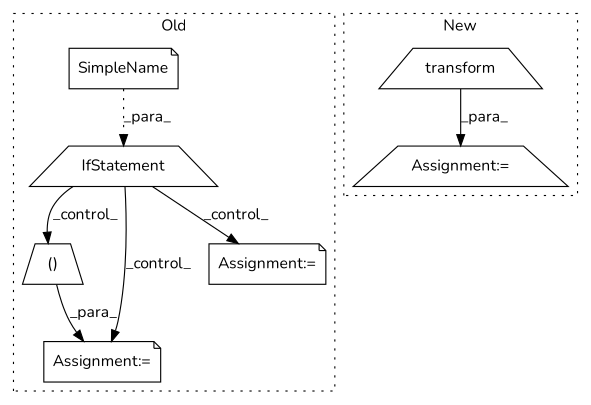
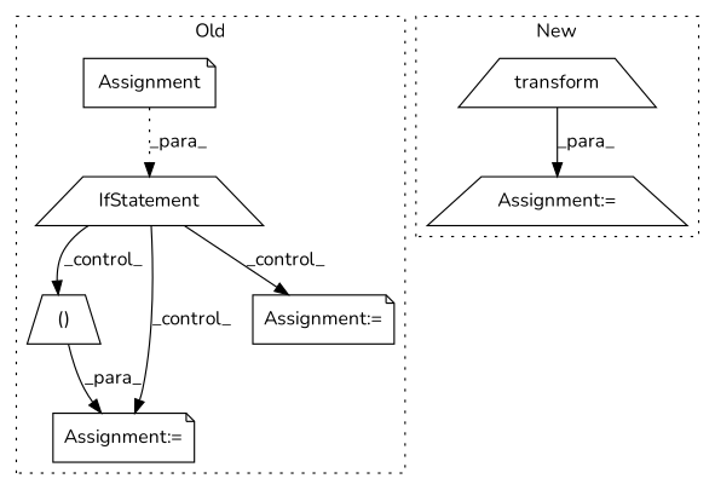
  digraph {
    fontname=Nunito
    node [a=7 fontname=Nunito l=1 shape=trapezium]
    edge [fontname=Nunito style=solid]
    n1 [a=106 l=42 label="()" s=10338]
    n2 [label="Assignment:=" s=10281 shape=note]
    n3 [a=25 l="4,2" label=IfStatement s="10218,10268"]
    n4 [label="Assignment:=" s=10942 shape=note]
-   n5 [a=42 label=SimpleName shape=note l=""]
+   n5 [a=42 label=Assignment shape=note l=""]
    n6 [a=32 l="10,1" label=transform s="9842,9854"]
    n7 [label="Assignment:=" s=9818]
    subgraph cluster_1 {
      label=Old
      style=dotted
      n1
      n2
      n3
      n4
      n5
    }
    subgraph cluster_2 {
      label=New
      style=dotted
      n6
      n7
    }
    n1 -> n2 [label=_para_]
    n3 -> n1 [label=_control_]
    n3 -> n2 [label=_control_]
    n3 -> n4 [label=_control_]
    n5 -> n3 [label=_para_ style=dotted]
    n6 -> n7 [label=_para_]
  }
